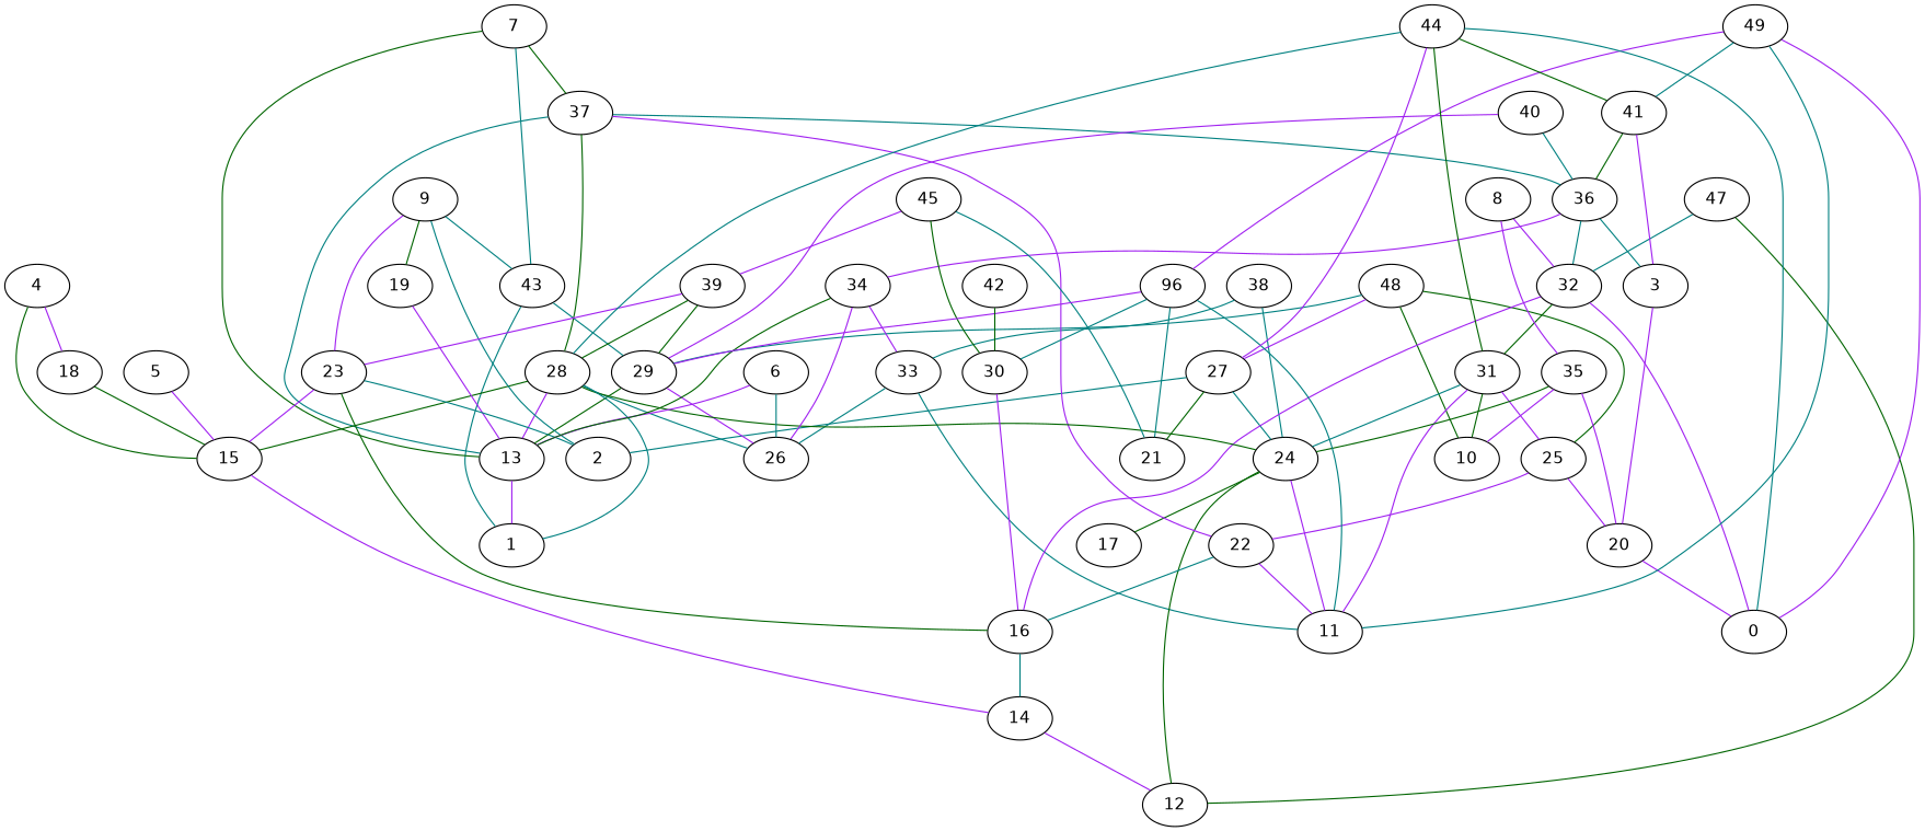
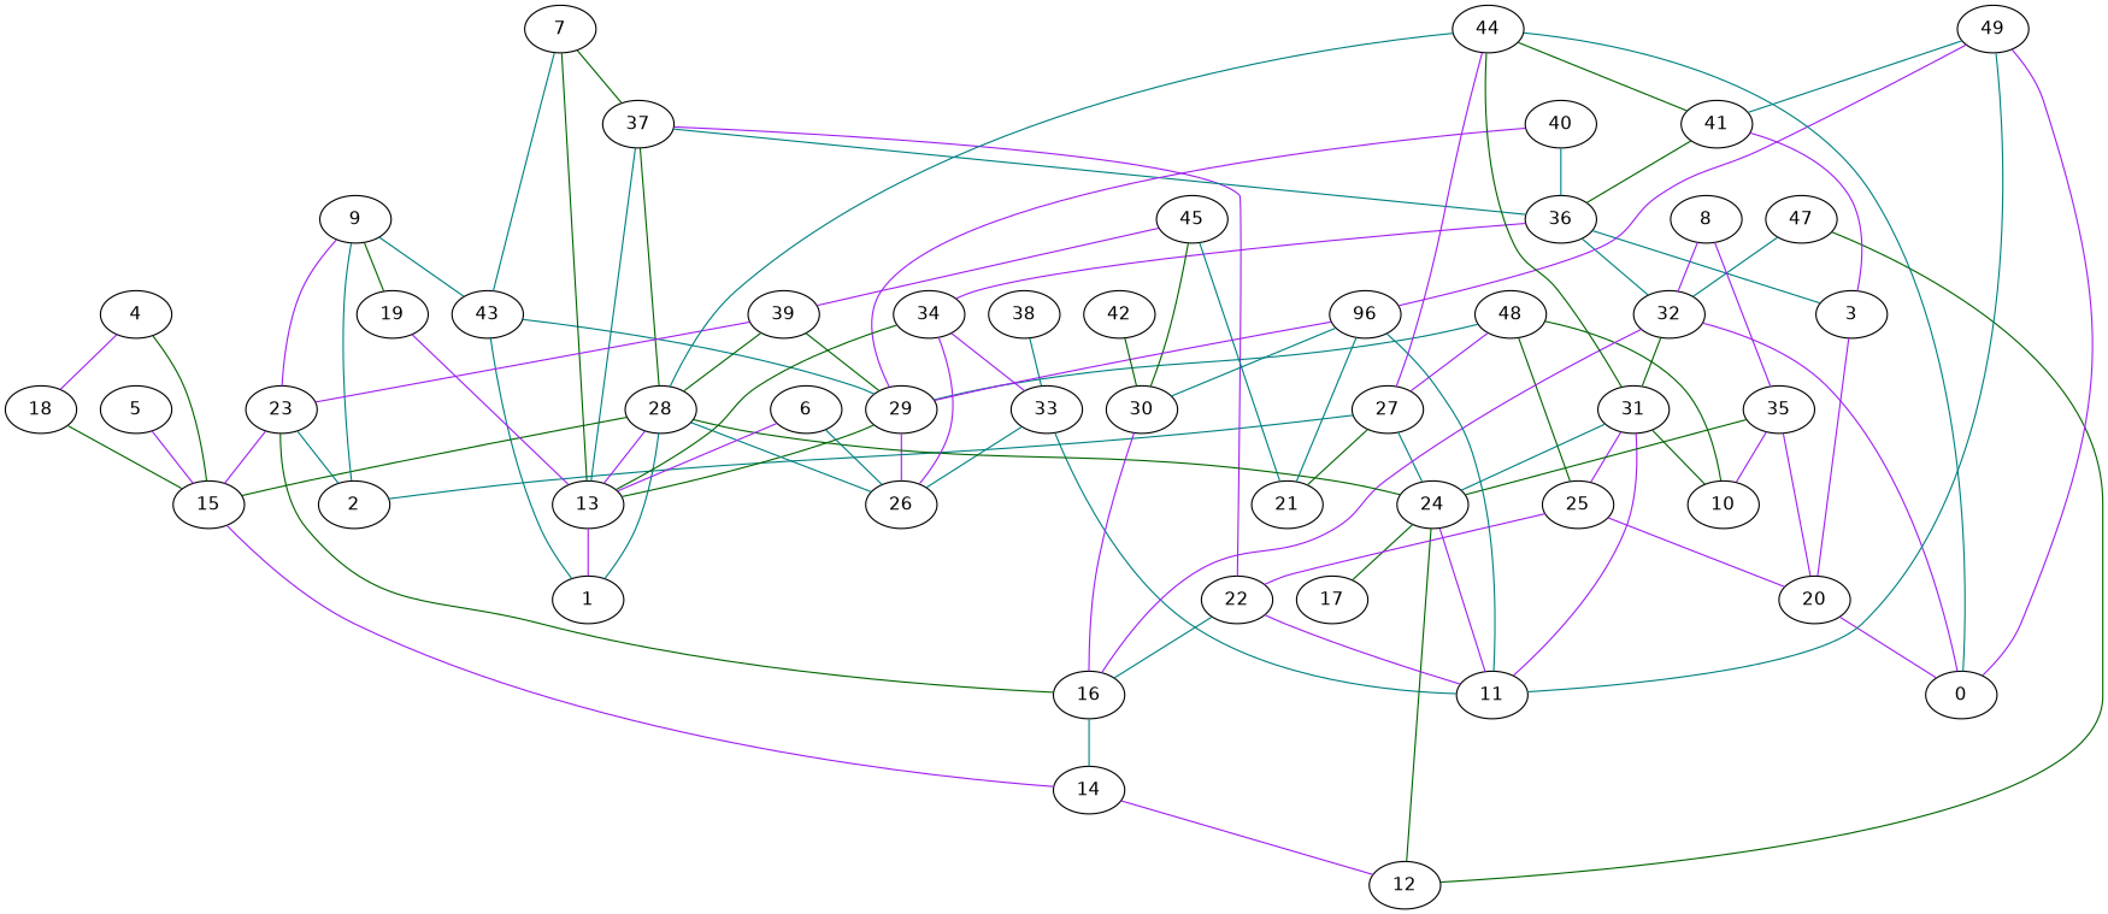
  digraph {
    fontname="DejaVu Sans"
    node [fontname="DejaVu Sans"]
    edge [color=purple dir=none fontname="DejaVu Sans"]
    5
    15
    14
    33
    26
    11
    38
    24
    12
    17
    48
    25
    27
    10
    29
    20
    22
    43
    1
    47
    32
    16
    31
    0
    7
    37
    13
    36
    28
    9
    19
    23
    2
    6
    45
    21
    30
    39
    35
    40
    34
    3
    41
    n44 [label=96]
    18
    42
    49
    8
    4
    44
    subgraph sub_1 {
      5
      15
      14
      33
      26
      11
      38
      24
      12
      17
      48
      25
      27
      10
      29
      20
      22
      43
      1
      47
      32
      16
      31
      0
      7
      37
      13
      36
      28
      9
      19
      23
      2
      6
      45
      21
      30
      39
      35
      40
      34
      3
      41
      n44
      18
      42
      49
      8
      4
      44
    }
    5 -> 15
    15 -> 14
    14 -> 12
    33 -> 26 [color=teal]
    33 -> 11 [color=teal]
    38 -> 33 [color=teal]
-   38 -> 24 [color=teal]
    24 -> 11
    24 -> 12 [color=darkgreen]
    24 -> 17 [color=darkgreen]
    48 -> 25 [color=darkgreen]
    48 -> 27
    48 -> 10 [color=darkgreen]
    48 -> 29 [color=teal]
    25 -> 20
    25 -> 22
    27 -> 24 [color=teal]
    27 -> 2 [color=teal]
    27 -> 21 [color=darkgreen]
    29 -> 26
    29 -> 13 [color=darkgreen]
    20 -> 0
    22 -> 11
    22 -> 16 [color=teal]
    43 -> 29 [color=teal]
    43 -> 1 [color=teal]
    47 -> 12 [color=darkgreen]
    47 -> 32 [color=teal]
    32 -> 16
    32 -> 31 [color=darkgreen]
    32 -> 0
    16 -> 14 [color=teal]
    31 -> 11
    31 -> 24 [color=teal]
    31 -> 25
    31 -> 10 [color=darkgreen]
    7 -> 43 [color=teal]
    7 -> 37 [color=darkgreen]
    7 -> 13 [color=darkgreen]
    37 -> 22
    37 -> 13 [color=teal]
    37 -> 36 [color=teal]
    37 -> 28 [color=darkgreen]
    13 -> 1
    36 -> 32 [color=teal]
    36 -> 34
    36 -> 3 [color=teal]
    28 -> 15 [color=darkgreen]
    28 -> 26 [color=teal]
    28 -> 24 [color=darkgreen]
    28 -> 1 [color=teal]
    28 -> 13
    9 -> 43 [color=teal]
    9 -> 19 [color=darkgreen]
    9 -> 23
    9 -> 2 [color=teal]
    19 -> 13
    23 -> 15
    23 -> 16 [color=darkgreen]
    23 -> 2 [color=teal]
    6 -> 26 [color=teal]
    6 -> 13
    45 -> 21 [color=teal]
    45 -> 30 [color=darkgreen]
    45 -> 39
    30 -> 16
    39 -> 29 [color=darkgreen]
    39 -> 28 [color=darkgreen]
    39 -> 23
    35 -> 24 [color=darkgreen]
    35 -> 10
    35 -> 20
    40 -> 29
    40 -> 36 [color=teal]
    34 -> 33
    34 -> 26
    34 -> 13 [color=darkgreen]
    3 -> 20
    41 -> 36 [color=darkgreen]
    41 -> 3
    n44 -> 11 [color=teal]
    n44 -> 29
    n44 -> 21 [color=teal]
    n44 -> 30 [color=teal]
    18 -> 15 [color=darkgreen]
    42 -> 30 [color=darkgreen]
    49 -> 11 [color=teal]
    49 -> 0
    49 -> 41 [color=teal]
    49 -> n44
    8 -> 32
    8 -> 35
    4 -> 15 [color=darkgreen]
    4 -> 18
    44 -> 27
    44 -> 31 [color=darkgreen]
    44 -> 0 [color=teal]
    44 -> 28 [color=teal]
    44 -> 41 [color=darkgreen]
  }
